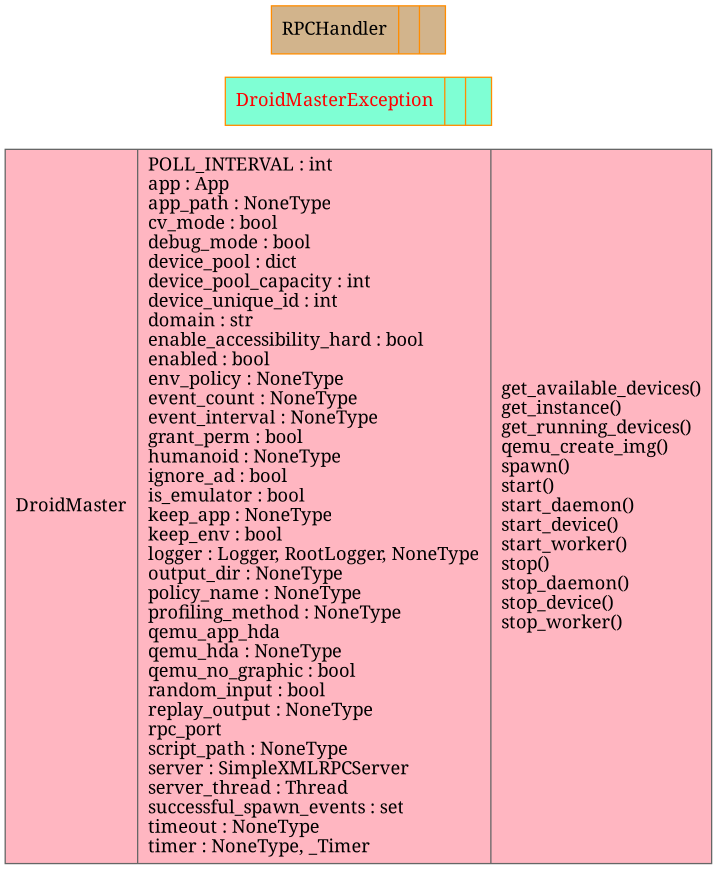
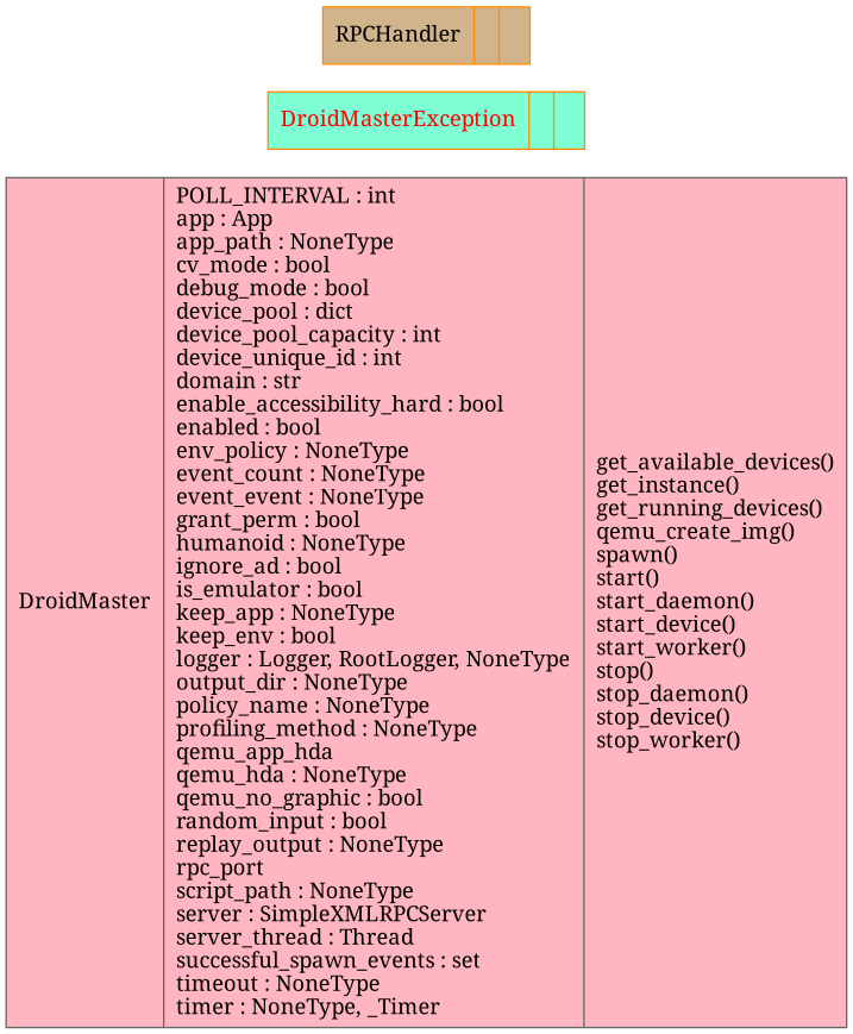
  digraph {
    rankdir=LR
    fontname="Noto Serif"
    node [shape=record style=filled color=darkorange fontname="Noto Serif"]
-   n1 [label="{DroidMaster|POLL_INTERVAL : int\lapp : App\lapp_path : NoneType\lcv_mode : bool\ldebug_mode : bool\ldevice_pool : dict\ldevice_pool_capacity : int\ldevice_unique_id : int\ldomain : str\lenable_accessibility_hard : bool\lenabled : bool\lenv_policy : NoneType\levent_count : NoneType\levent_interval : NoneType\lgrant_perm : bool\lhumanoid : NoneType\lignore_ad : bool\lis_emulator : bool\lkeep_app : NoneType\lkeep_env : bool\llogger : Logger, RootLogger, NoneType\loutput_dir : NoneType\lpolicy_name : NoneType\lprofiling_method : NoneType\lqemu_app_hda\lqemu_hda : NoneType\lqemu_no_graphic : bool\lrandom_input : bool\lreplay_output : NoneType\lrpc_port\lscript_path : NoneType\lserver : SimpleXMLRPCServer\lserver_thread : Thread\lsuccessful_spawn_events : set\ltimeout : NoneType\ltimer : NoneType, _Timer\l|get_available_devices()\lget_instance()\lget_running_devices()\lqemu_create_img()\lspawn()\lstart()\lstart_daemon()\lstart_device()\lstart_worker()\lstop()\lstop_daemon()\lstop_device()\lstop_worker()\l}" fillcolor=lightpink color=gray40]
+   n1 [label="{DroidMaster|POLL_INTERVAL : int\lapp : App\lapp_path : NoneType\lcv_mode : bool\ldebug_mode : bool\ldevice_pool : dict\ldevice_pool_capacity : int\ldevice_unique_id : int\ldomain : str\lenable_accessibility_hard : bool\lenabled : bool\lenv_policy : NoneType\levent_count : NoneType\levent_event : NoneType\lgrant_perm : bool\lhumanoid : NoneType\lignore_ad : bool\lis_emulator : bool\lkeep_app : NoneType\lkeep_env : bool\llogger : Logger, RootLogger, NoneType\loutput_dir : NoneType\lpolicy_name : NoneType\lprofiling_method : NoneType\lqemu_app_hda\lqemu_hda : NoneType\lqemu_no_graphic : bool\lrandom_input : bool\lreplay_output : NoneType\lrpc_port\lscript_path : NoneType\lserver : SimpleXMLRPCServer\lserver_thread : Thread\lsuccessful_spawn_events : set\ltimeout : NoneType\ltimer : NoneType, _Timer\l|get_available_devices()\lget_instance()\lget_running_devices()\lqemu_create_img()\lspawn()\lstart()\lstart_daemon()\lstart_device()\lstart_worker()\lstop()\lstop_daemon()\lstop_device()\lstop_worker()\l}" fillcolor=lightpink color=gray40]
    n2 [fontcolor=red label="{DroidMasterException|\l|}" fillcolor=aquamarine]
    n3 [label="{RPCHandler|\l|}" fillcolor=tan]
  }
